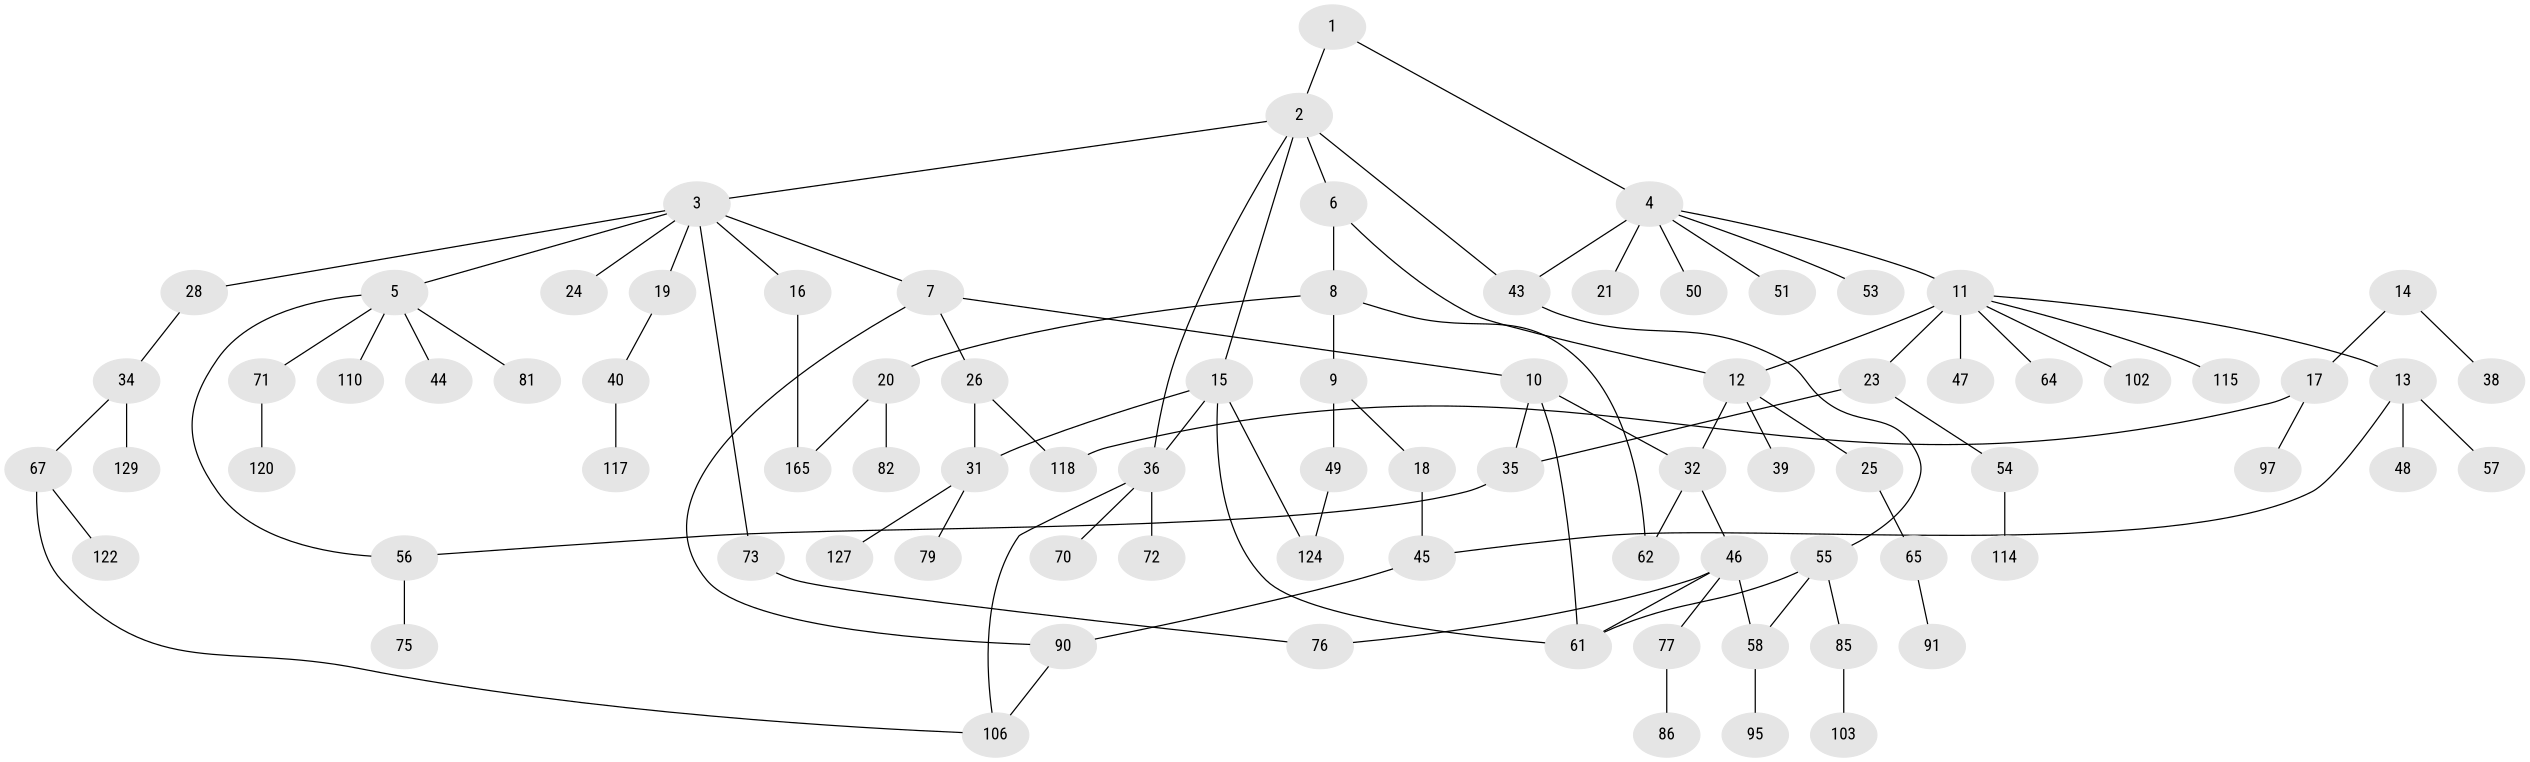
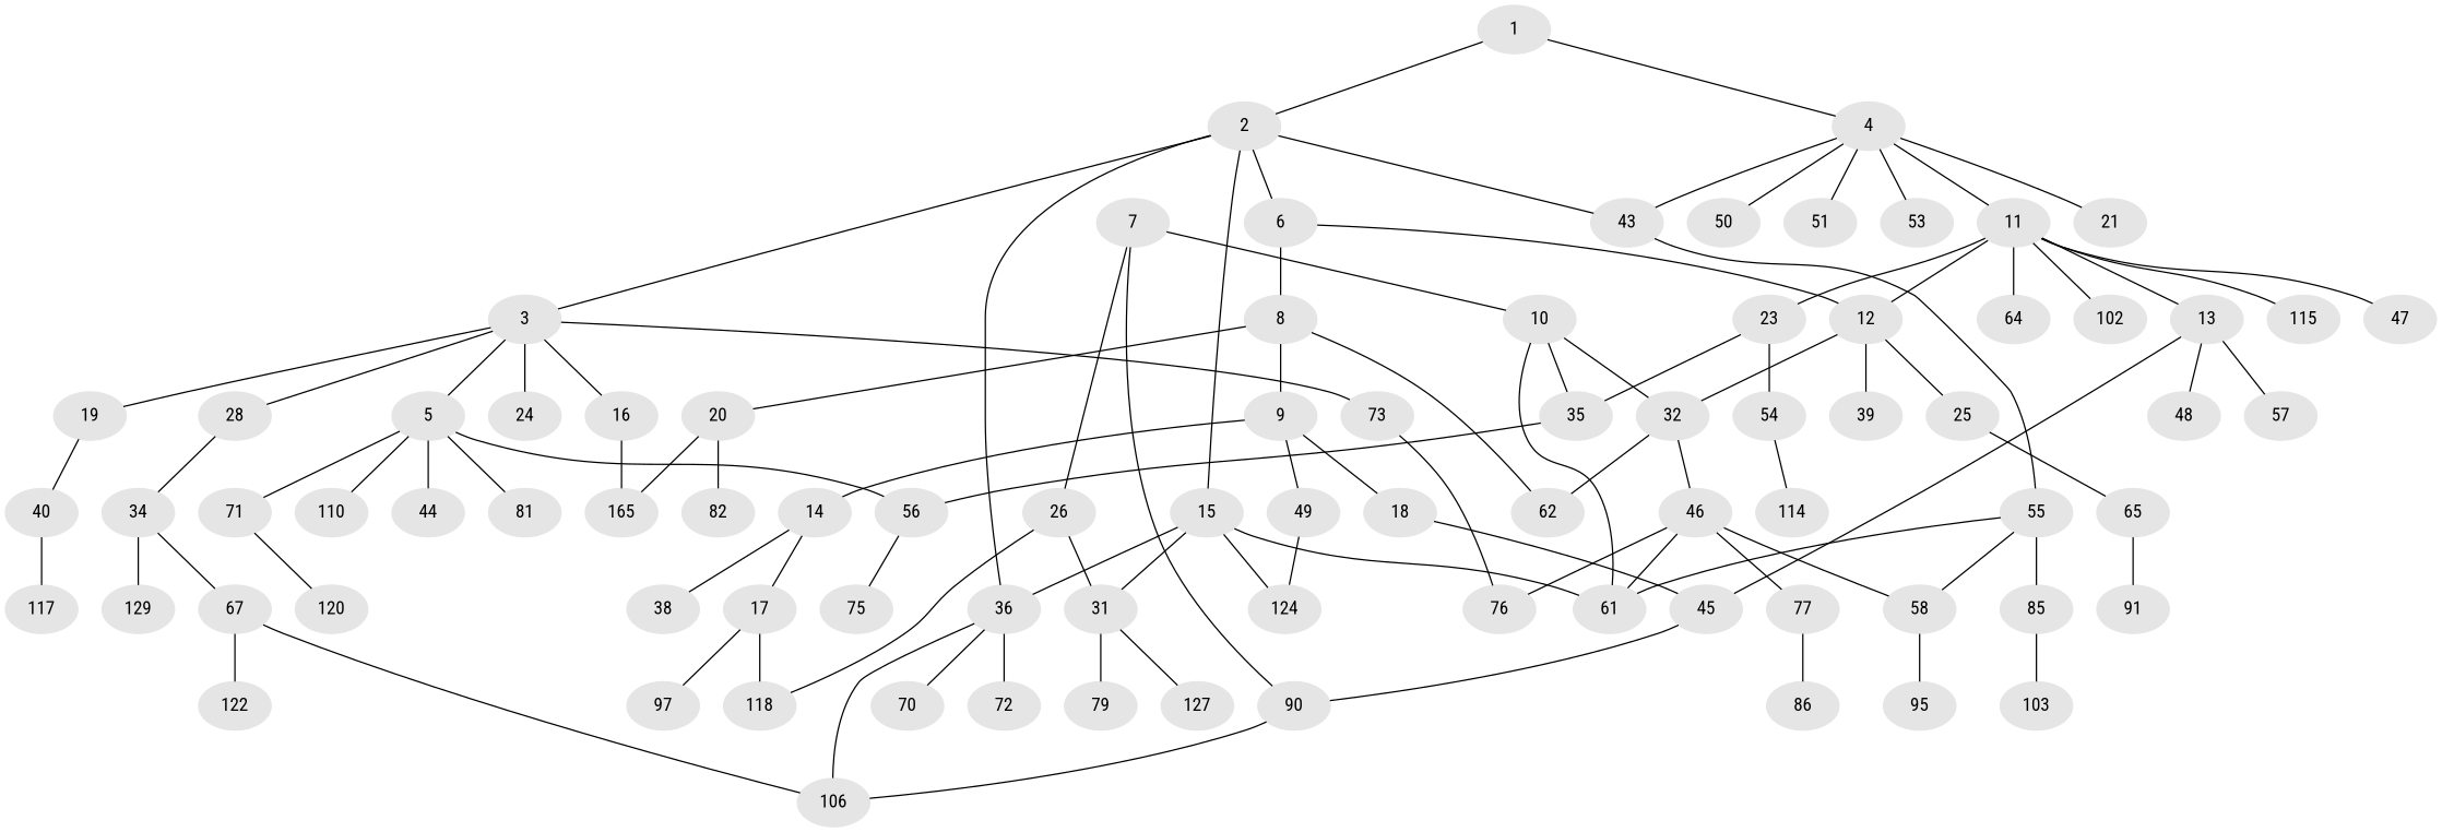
  graph {
    fontname="Roboto Condensed"
    node [color=gray90 fontname="Roboto Condensed" style=filled]
    edge [fontname="Roboto Condensed"]
    1 [super="+98"]
    2 [super="+88"]
    4 [super="+80"]
    3 [super="+131"]
    6 [super="+22"]
    15 [super="+29"]
    36 [super="+59"]
    43
    11 [super="+66"]
    21 [super="+33"]
    50
    51 [super="+100"]
    53
    5 [super="+69"]
    7
    16
    19 [super="+60"]
    24
    28
    73
    8 [super="+27"]
    12 [super="+128"]
    61 [super="+107"]
    31
    124
    70
    72
    106
    55 [super="+92"]
    44
    56
    71 [super="+74"]
    81
    110 [super="+126"]
    10 [super="+121"]
    26 [super="+84"]
    90 [super="+99"]
    n38 [label=165]
    40 [super="+41"]
    34 [super="+42"]
    76
    13 [super="+37"]
    23
    47 [super="+89"]
    64
    102 [super="+104"]
    115
    75 [super="+78"]
    120
    9 [super="+130"]
    20 [super="+119"]
    62 [super="+63"]
    32
    25
    39
    35 [super="+111"]
    118
    14
    18 [super="+30"]
    49 [super="+52"]
    82
    17 [super="+109"]
    38 [super="+93"]
    45
    46 [super="+96"]
    48
    57
    54 [super="+101"]
    65 [super="+83"]
    97
    79 [super="+108"]
    127
    117 [super="+125"]
    114
    91
    67 [super="+112"]
    129
    58 [super="+68"]
    77
    122
    85 [super="+87"]
    95
    86
    103
    1 -- 2
    1 -- 4
    2 -- 3
    2 -- 6
    2 -- 15
    2 -- 36
    2 -- 43
    4 -- 43
    4 -- 11
    4 -- 21 [weight=2]
    4 -- 50
    4 -- 51
    4 -- 53
    3 -- 5
-   3 -- 7
    3 -- 16
    3 -- 19
    3 -- 24
    3 -- 28
    3 -- 73
    6 -- 8
    6 -- 12
    15 -- 36
    15 -- 61
    15 -- 31
    15 -- 124
    36 -- 70
    36 -- 72
    36 -- 106
    43 -- 55
    11 -- 12 [weight=2]
    11 -- 13
    11 -- 23
    11 -- 47
    11 -- 64
    11 -- 102
    11 -- 115
    5 -- 44
    5 -- 56
    5 -- 71
    5 -- 81
    5 -- 110
    7 -- 10
    7 -- 26
    7 -- 90
    16 -- n38
    19 -- 40
    28 -- 34
    73 -- 76
    8 -- 9
    8 -- 20
    8 -- 62
    12 -- 32
    12 -- 25
    12 -- 39
    31 -- 79
    31 -- 127
    55 -- 61
    55 -- 58
    55 -- 85
    56 -- 75
    71 -- 120
    10 -- 61
    10 -- 32
    10 -- 35
    26 -- 31
    26 -- 118
    90 -- 106
    40 -- 117
    34 -- 67
    34 -- 129
    13 -- 45
    13 -- 48
    13 -- 57
    23 -- 35
    23 -- 54
+   9 -- 14
    9 -- 18
    9 -- 49
    20 -- n38
    20 -- 82
    32 -- 62
    32 -- 46
    25 -- 65
    35 -- 56
    14 -- 17
    14 -- 38
    18 -- 45
    49 -- 124
    17 -- 118
    17 -- 97
    45 -- 90
    46 -- 61
    46 -- 76
    46 -- 58
    46 -- 77
    54 -- 114
    65 -- 91
    67 -- 106
    67 -- 122
    58 -- 95
    77 -- 86
    85 -- 103
  }
